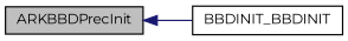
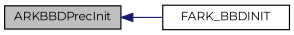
  digraph {
    rankdir=LR
    fontname=Montserrat
    node [color=black fontname=Montserrat fontsize=10 shape=record style=filled]
    n1 [fillcolor=grey75 fontcolor=black height=0.2 label=ARKBBDPrecInit width=0.4]
-   n2 [fillcolor=white height=0.2 label=BBDINIT_BBDINIT width=0.4]
+   n2 [fillcolor=white height=0.2 label=FARK_BBDINIT width=0.4]
    n1 -> n2 [color=midnightblue dir=back fontname=Montserrat fontsize=10 labelfontname=Helvetica labelfontsize=10 style=solid]
  }
